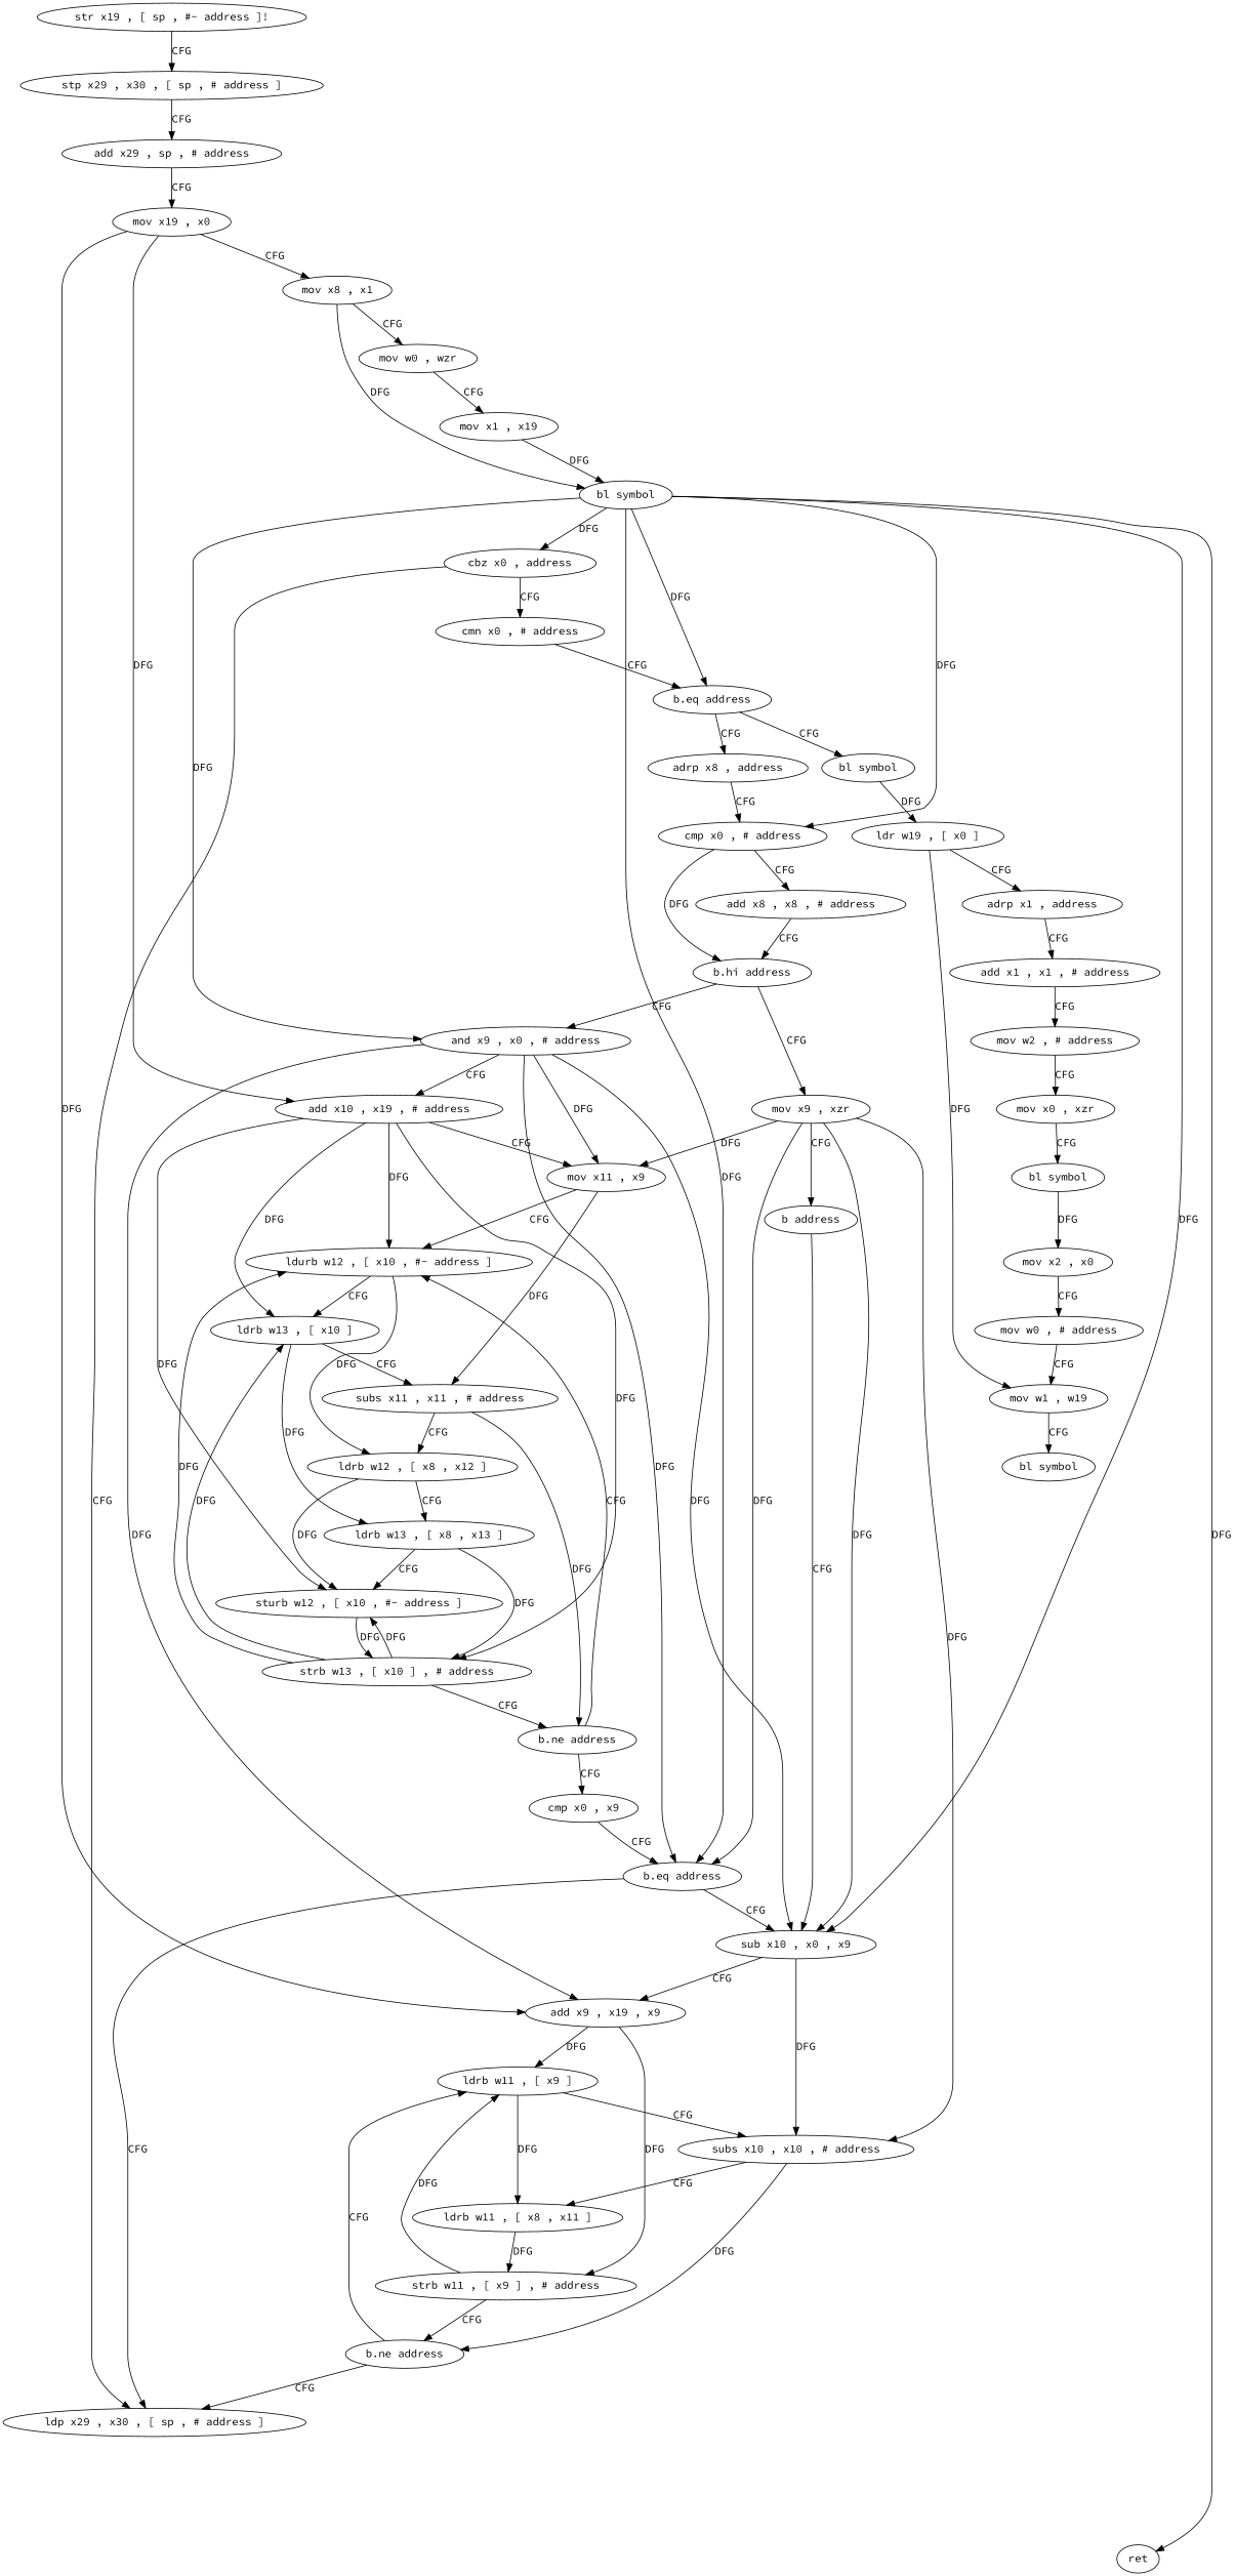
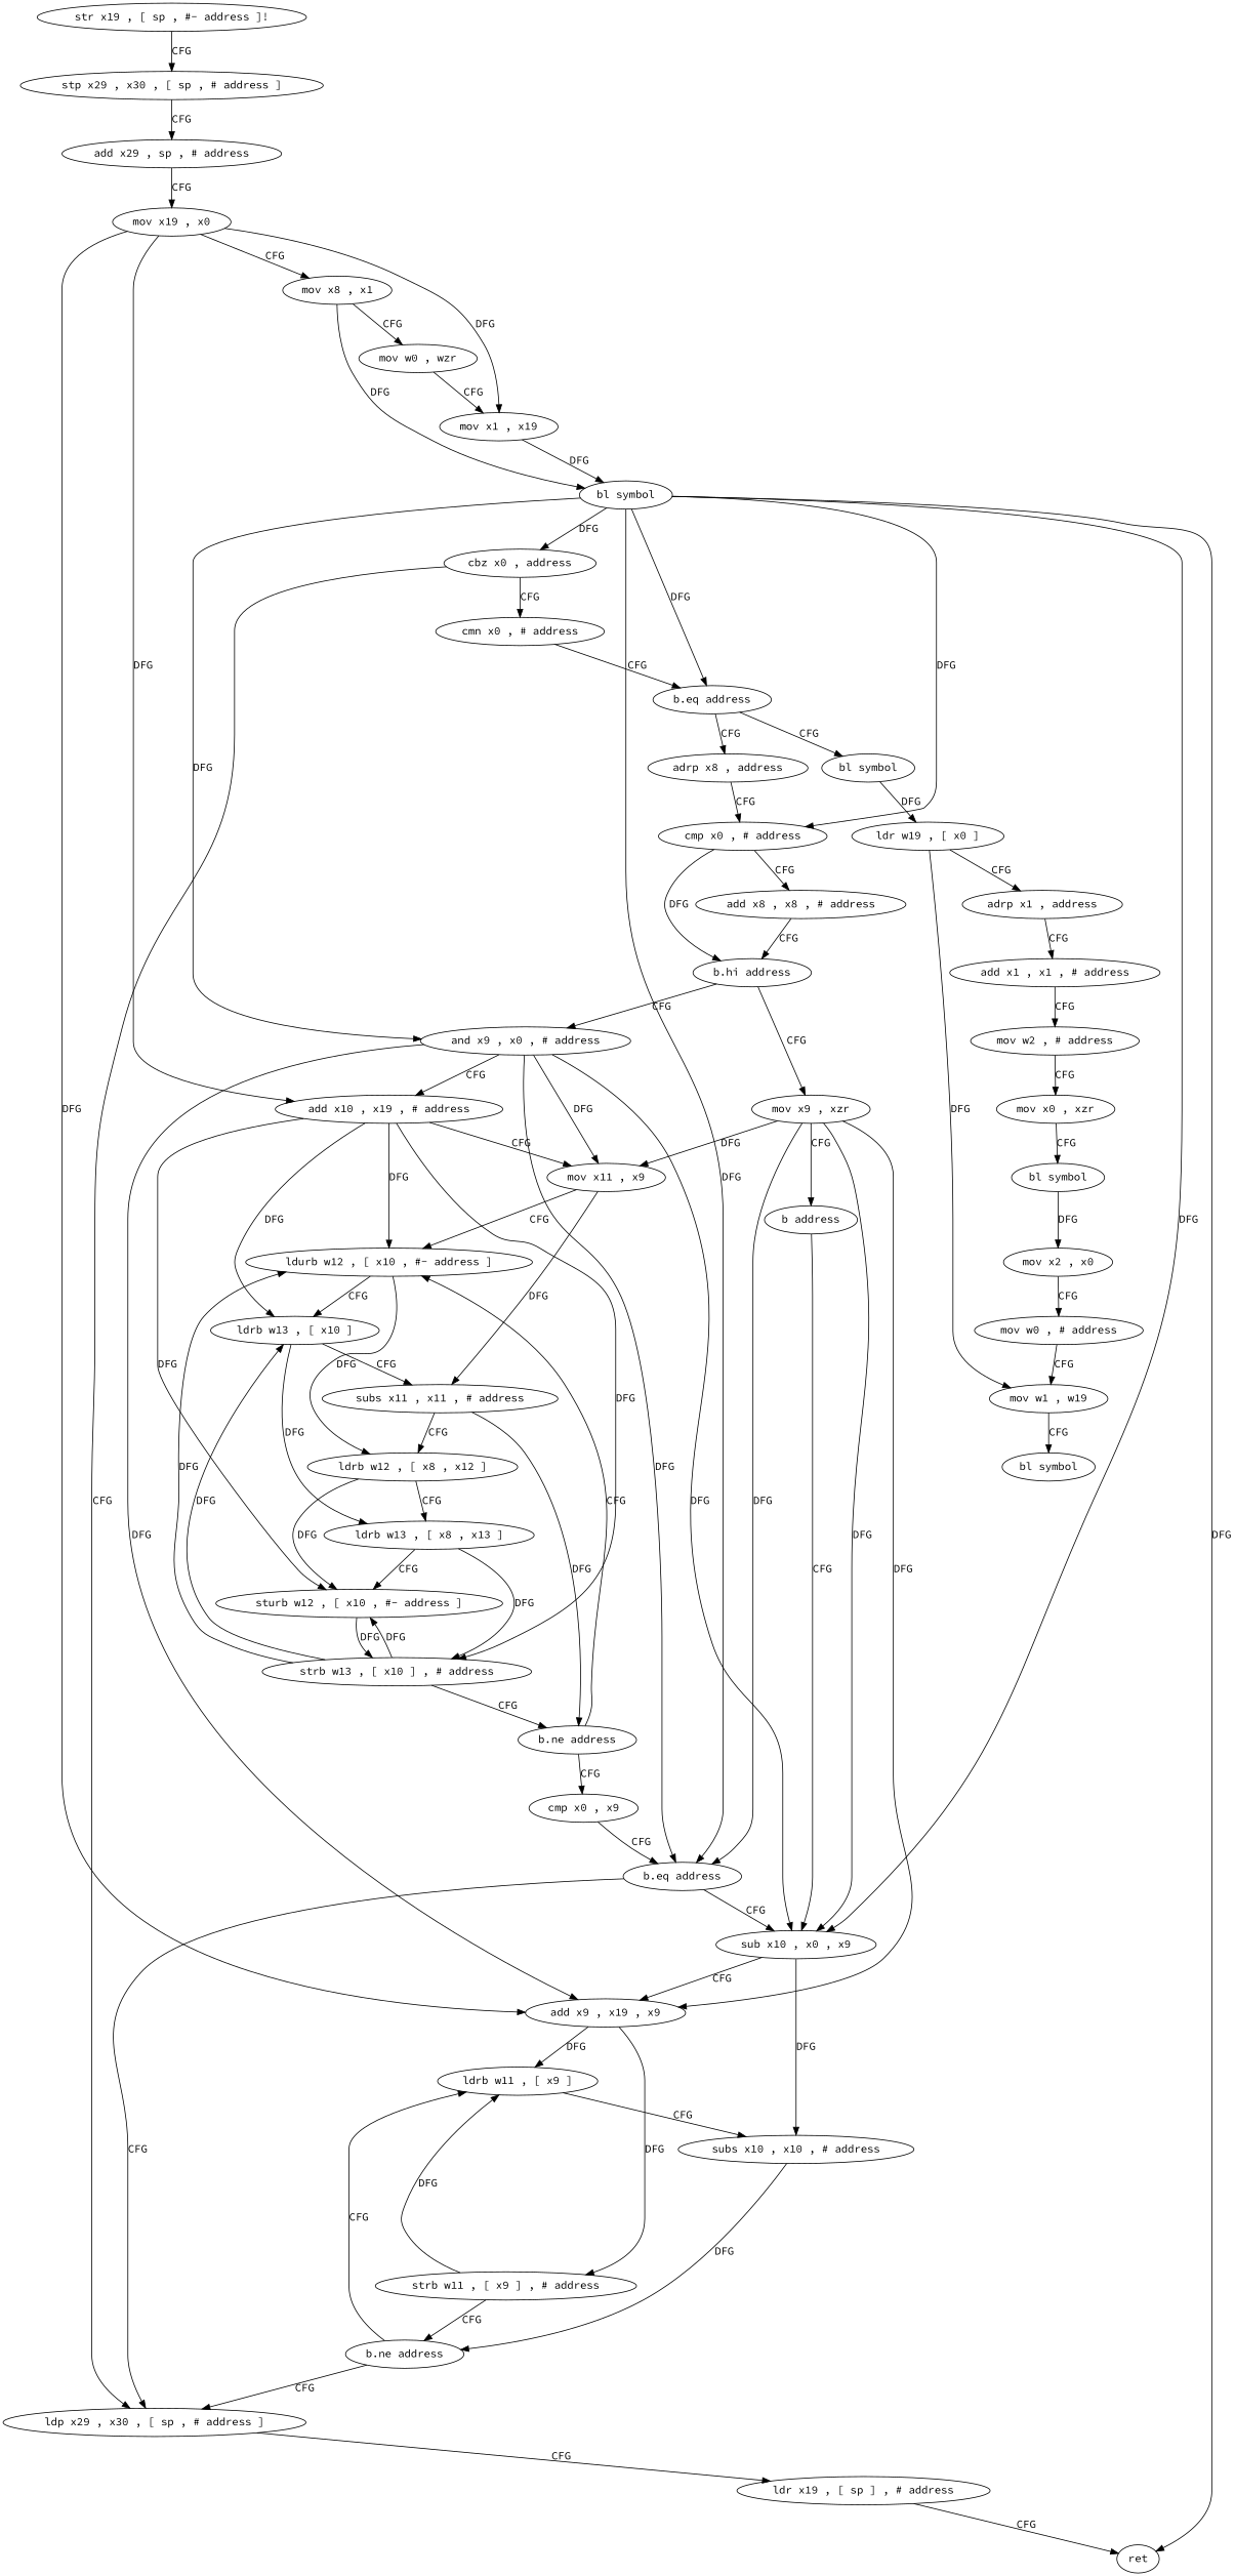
  digraph {
    fontname="Source Code Pro"
    node [fontname="Source Code Pro"]
    edge [fontname="Source Code Pro"]
    n1 [label="str x19 , [ sp , #- address ]!"]
    n2 [label="stp x29 , x30 , [ sp , # address ]"]
    n3 [label="add x29 , sp , # address"]
    n4 [label="mov x19 , x0"]
    n5 [label="mov x8 , x1"]
    n6 [label="mov x1 , x19"]
    n7 [label="add x10 , x19 , # address"]
    n8 [label="add x9 , x19 , x9"]
    n9 [label="mov w0 , wzr"]
    n10 [label="bl symbol"]
    n11 [label="mov x11 , x9"]
    n12 [label="ldurb w12 , [ x10 , #- address ]"]
    n13 [label="ldrb w13 , [ x10 ]"]
    n14 [label="sturb w12 , [ x10 , #- address ]"]
    n15 [label="strb w13 , [ x10 ] , # address"]
    n16 [label="ldrb w11 , [ x9 ]"]
    n17 [label="strb w11 , [ x9 ] , # address"]
    n18 [label="cbz x0 , address"]
    n19 [label=ret]
    n20 [label="b.eq address"]
    n21 [label="cmp x0 , # address"]
    n22 [label="and x9 , x0 , # address"]
    n23 [label="sub x10 , x0 , x9"]
    n24 [label="b.eq address"]
    n25 [label="ldp x29 , x30 , [ sp , # address ]"]
    n26 [label="cmn x0 , # address"]
    n27 [label="bl symbol"]
    n28 [label="adrp x8 , address"]
    n29 [label="add x8 , x8 , # address"]
    n30 [label="b.hi address"]
    n31 [label="subs x10 , x10 , # address"]
+   n32 [label="ldr x19 , [ sp ] , # address"]
    n33 [label="ldr w19 , [ x0 ]"]
    n34 [label="adrp x1 , address"]
    n35 [label="mov w1 , w19"]
    n36 [label="add x1 , x1 , # address"]
    n37 [label="bl symbol"]
    n38 [label="mov w2 , # address"]
    n39 [label="mov x0 , xzr"]
    n40 [label="bl symbol"]
    n41 [label="mov x2 , x0"]
    n42 [label="mov w0 , # address"]
    n43 [label="mov x9 , xzr"]
    n44 [label="b address"]
    n45 [label="subs x11 , x11 , # address"]
    n46 [label="ldrb w12 , [ x8 , x12 ]"]
    n47 [label="ldrb w13 , [ x8 , x13 ]"]
    n48 [label="b.ne address"]
-   n49 [label="ldrb w11 , [ x8 , x11 ]"]
    n50 [label="b.ne address"]
    n51 [label="cmp x0 , x9"]
    n1 -> n2 [label=CFG]
    n2 -> n3 [label=CFG]
    n3 -> n4 [label=CFG]
    n4 -> n5 [label=CFG]
+   n4 -> n6 [label=DFG]
    n4 -> n7 [label=DFG]
    n4 -> n8 [label=DFG]
    n5 -> n9 [label=CFG]
    n5 -> n10 [label=DFG]
    n6 -> n10 [label=DFG]
    n7 -> n11 [label=CFG]
    n7 -> n12 [label=DFG]
    n7 -> n13 [label=DFG]
    n7 -> n14 [label=DFG]
    n7 -> n15 [label=DFG]
    n8 -> n16 [label=DFG]
    n8 -> n17 [label=DFG]
    n9 -> n6 [label=CFG]
    n10 -> n18 [label=DFG]
    n10 -> n19 [label=DFG]
    n10 -> n20 [label=DFG]
    n10 -> n21 [label=DFG]
    n10 -> n22 [label=DFG]
    n10 -> n23 [label=DFG]
    n10 -> n24 [label=DFG]
    n11 -> n12 [label=CFG]
    n11 -> n45 [label=DFG]
    n12 -> n13 [label=CFG]
    n12 -> n46 [label=DFG]
    n13 -> n45 [label=CFG]
    n13 -> n47 [label=DFG]
    n14 -> n15 [label=DFG]
    n15 -> n12 [label=DFG]
    n15 -> n13 [label=DFG]
    n15 -> n14 [label=DFG]
    n15 -> n48 [label=CFG]
    n16 -> n31 [label=CFG]
-   n16 -> n49 [label=DFG]
    n17 -> n16 [label=DFG]
    n17 -> n50 [label=CFG]
    n18 -> n25 [label=CFG]
    n18 -> n26 [label=CFG]
    n20 -> n27 [label=CFG]
    n20 -> n28 [label=CFG]
    n21 -> n29 [label=CFG]
    n21 -> n30 [label=DFG]
    n22 -> n7 [label=CFG]
    n22 -> n8 [label=DFG]
    n22 -> n11 [label=DFG]
    n22 -> n23 [label=DFG]
    n22 -> n24 [label=DFG]
    n23 -> n8 [label=CFG]
    n23 -> n31 [label=DFG]
    n24 -> n23 [label=CFG]
    n24 -> n25 [label=CFG]
+   n25 -> n32 [label=CFG]
    n26 -> n20 [label=CFG]
    n27 -> n33 [label=DFG]
    n28 -> n21 [label=CFG]
    n29 -> n30 [label=CFG]
    n30 -> n22 [label=CFG]
    n30 -> n43 [label=CFG]
-   n31 -> n49 [label=CFG]
    n31 -> n50 [label=DFG]
+   n32 -> n19 [label=CFG]
    n33 -> n34 [label=CFG]
    n33 -> n35 [label=DFG]
    n34 -> n36 [label=CFG]
    n35 -> n37 [label=CFG]
    n36 -> n38 [label=CFG]
    n38 -> n39 [label=CFG]
    n39 -> n40 [label=CFG]
    n40 -> n41 [label=DFG]
    n41 -> n42 [label=CFG]
    n42 -> n35 [label=CFG]
-   n43 -> n31 [label=DFG]
+   n43 -> n8 [label=DFG]
    n43 -> n11 [label=DFG]
    n43 -> n23 [label=DFG]
    n43 -> n24 [label=DFG]
    n43 -> n44 [label=CFG]
    n44 -> n23 [label=CFG]
    n45 -> n46 [label=CFG]
    n45 -> n48 [label=DFG]
    n46 -> n14 [label=DFG]
    n46 -> n47 [label=CFG]
    n47 -> n14 [label=CFG]
    n47 -> n15 [label=DFG]
    n48 -> n12 [label=CFG]
    n48 -> n51 [label=CFG]
-   n49 -> n17 [label=DFG]
    n50 -> n16 [label=CFG]
    n50 -> n25 [label=CFG]
    n51 -> n24 [label=CFG]
  }
